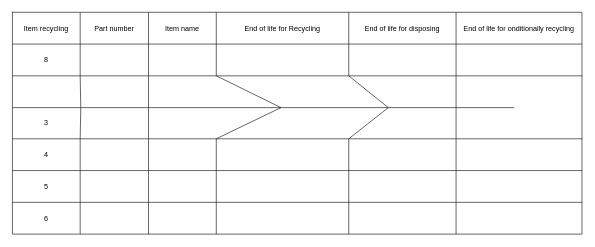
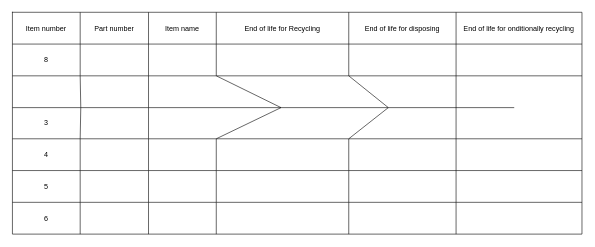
  <mxCell id="0" />
  <mxCell id="1" parent="0" />
  <mxCell id="2" value="" style="shape=table;startSize=0;container=1;collapsible=0;childLayout=tableLayout;" vertex="1" parent="1"><mxGeometry x="20" y="20" width="950" height="370" as="geometry" /></mxCell>
  <mxCell id="3" value="" style="shape=partialRectangle;collapsible=0;dropTarget=0;pointerEvents=0;fillColor=none;top=0;left=0;bottom=0;right=0;points=[[0,0.5],[1,0.5]];portConstraint=eastwest;" vertex="1" parent="2"><mxGeometry width="950" height="53" as="geometry" /></mxCell>
- <mxCell id="4" value="Item recycling" style="shape=partialRectangle;html=1;whiteSpace=wrap;connectable=0;overflow=hidden;fillColor=none;top=0;left=0;bottom=0;right=0;" vertex="1" parent="3"><mxGeometry width="113" height="53" as="geometry" /></mxCell>
+ <mxCell id="4" value="Item number" style="shape=partialRectangle;html=1;whiteSpace=wrap;connectable=0;overflow=hidden;fillColor=none;top=0;left=0;bottom=0;right=0;" vertex="1" parent="3"><mxGeometry width="113" height="53" as="geometry" /></mxCell>
  <mxCell id="5" value="Part number" style="shape=partialRectangle;html=1;whiteSpace=wrap;connectable=0;overflow=hidden;fillColor=none;top=0;left=0;bottom=0;right=0;" vertex="1" parent="3"><mxGeometry x="113" width="114" height="53" as="geometry" /></mxCell>
  <mxCell id="6" value="Item name" style="shape=partialRectangle;html=1;whiteSpace=wrap;connectable=0;overflow=hidden;fillColor=none;top=0;left=0;bottom=0;right=0;" vertex="1" parent="3"><mxGeometry x="227" width="113" height="53" as="geometry" /></mxCell>
  <mxCell id="7" value="End of life for Recycling" style="shape=partialRectangle;html=1;whiteSpace=wrap;connectable=0;overflow=hidden;fillColor=none;top=0;left=0;bottom=0;right=0;" vertex="1" parent="3"><mxGeometry x="340" width="221" height="53" as="geometry" /></mxCell>
  <mxCell id="8" value="End of life for disposing " style="shape=partialRectangle;html=1;whiteSpace=wrap;connectable=0;overflow=hidden;fillColor=none;top=0;left=0;bottom=0;right=0;" vertex="1" parent="3"><mxGeometry x="561" width="179" height="53" as="geometry" /></mxCell>
  <mxCell id="9" value="End of life for onditionally recycling" style="shape=partialRectangle;html=1;whiteSpace=wrap;connectable=0;overflow=hidden;fillColor=none;top=0;left=0;bottom=0;right=0;" vertex="1" parent="3"><mxGeometry x="740" width="210" height="53" as="geometry" /></mxCell>
  <mxCell id="10" style="shape=partialRectangle;collapsible=0;dropTarget=0;pointerEvents=0;fillColor=none;top=0;left=0;bottom=0;right=0;points=[[0,0.5],[1,0.5]];portConstraint=eastwest;" vertex="1" parent="2"><mxGeometry y="53" width="950" height="53" as="geometry" /></mxCell>
  <mxCell id="11" value="8" style="shape=partialRectangle;html=1;whiteSpace=wrap;connectable=0;overflow=hidden;fillColor=none;top=0;left=0;bottom=0;right=0;" vertex="1" parent="10"><mxGeometry width="113" height="53" as="geometry" /></mxCell>
  <mxCell id="12" style="shape=partialRectangle;html=1;whiteSpace=wrap;connectable=0;overflow=hidden;fillColor=none;top=0;left=0;bottom=0;right=0;" vertex="1" parent="10"><mxGeometry x="113" width="114" height="53" as="geometry" /></mxCell>
  <mxCell id="13" style="shape=partialRectangle;html=1;whiteSpace=wrap;connectable=0;overflow=hidden;fillColor=none;top=0;left=0;bottom=0;right=0;" vertex="1" parent="10"><mxGeometry x="227" width="113" height="53" as="geometry" /></mxCell>
  <mxCell id="14" style="shape=partialRectangle;html=1;whiteSpace=wrap;connectable=0;overflow=hidden;fillColor=none;top=0;left=0;bottom=0;right=0;" vertex="1" parent="10"><mxGeometry x="340" width="221" height="53" as="geometry" /></mxCell>
  <mxCell id="15" value="" style="shape=partialRectangle;html=1;whiteSpace=wrap;connectable=0;overflow=hidden;fillColor=none;top=0;left=0;bottom=0;right=0;" vertex="1" parent="10"><mxGeometry x="561" width="179" height="53" as="geometry" /></mxCell>
  <mxCell id="16" style="shape=partialRectangle;html=1;whiteSpace=wrap;connectable=0;overflow=hidden;fillColor=none;top=0;left=0;bottom=0;right=0;" vertex="1" parent="10"><mxGeometry x="740" width="210" height="53" as="geometry" /></mxCell>
  <mxCell id="17" style="shape=partialRectangle;collapsible=0;dropTarget=0;pointerEvents=0;fillColor=none;top=0;left=0;bottom=0;right=0;points=[[0,0.5],[1,0.5]];portConstraint=eastwest;" vertex="1" parent="2"><mxGeometry y="106" width="950" height="53" as="geometry" /></mxCell>
  <mxCell id="18" style="shape=partialRectangle;html=1;whiteSpace=wrap;connectable=0;overflow=hidden;fillColor=none;top=0;left=0;bottom=0;right=0;" vertex="1" parent="17"><mxGeometry x="113" width="114" height="53" as="geometry" /></mxCell>
  <mxCell id="19" style="shape=partialRectangle;html=1;whiteSpace=wrap;connectable=0;overflow=hidden;fillColor=none;top=0;left=0;bottom=0;right=0;" vertex="1" parent="17"><mxGeometry x="227" width="113" height="53" as="geometry" /></mxCell>
  <mxCell id="20" style="shape=partialRectangle;html=1;whiteSpace=wrap;connectable=0;overflow=hidden;fillColor=none;top=0;left=0;bottom=0;right=0;" vertex="1" parent="17"><mxGeometry x="340" width="221" height="53" as="geometry" /></mxCell>
  <mxCell id="21" style="shape=partialRectangle;html=1;whiteSpace=wrap;connectable=0;overflow=hidden;fillColor=none;top=0;left=0;bottom=0;right=0;" vertex="1" parent="17"><mxGeometry x="561" width="179" height="53" as="geometry" /></mxCell>
  <mxCell id="22" style="shape=partialRectangle;html=1;whiteSpace=wrap;connectable=0;overflow=hidden;fillColor=none;top=0;left=0;bottom=0;right=0;" vertex="1" parent="17"><mxGeometry x="740" width="210" height="53" as="geometry" /></mxCell>
  <mxCell id="23" value="" style="shape=partialRectangle;collapsible=0;dropTarget=0;pointerEvents=0;fillColor=none;top=0;left=0;bottom=0;right=0;points=[[0,0.5],[1,0.5]];portConstraint=eastwest;" vertex="1" parent="2"><mxGeometry y="159" width="950" height="52" as="geometry" /></mxCell>
  <mxCell id="24" value="3" style="shape=partialRectangle;html=1;whiteSpace=wrap;connectable=0;overflow=hidden;fillColor=none;top=0;left=0;bottom=0;right=0;" vertex="1" parent="23"><mxGeometry width="113" height="52" as="geometry" /></mxCell>
  <mxCell id="25" value="" style="shape=partialRectangle;html=1;whiteSpace=wrap;connectable=0;overflow=hidden;fillColor=none;top=0;left=0;bottom=0;right=0;" vertex="1" parent="23"><mxGeometry x="113" width="114" height="52" as="geometry" /></mxCell>
  <mxCell id="26" value="" style="shape=partialRectangle;html=1;whiteSpace=wrap;connectable=0;overflow=hidden;fillColor=none;top=0;left=0;bottom=0;right=0;" vertex="1" parent="23"><mxGeometry x="227" width="113" height="52" as="geometry" /></mxCell>
  <mxCell id="27" value="" style="shape=partialRectangle;html=1;whiteSpace=wrap;connectable=0;overflow=hidden;fillColor=none;top=0;left=0;bottom=0;right=0;" vertex="1" parent="23"><mxGeometry x="340" width="221" height="52" as="geometry" /></mxCell>
  <mxCell id="28" value="" style="shape=partialRectangle;html=1;whiteSpace=wrap;connectable=0;overflow=hidden;fillColor=none;top=0;left=0;bottom=0;right=0;" vertex="1" parent="23"><mxGeometry x="561" width="179" height="52" as="geometry" /></mxCell>
  <mxCell id="29" value="" style="shape=partialRectangle;html=1;whiteSpace=wrap;connectable=0;overflow=hidden;fillColor=none;top=0;left=0;bottom=0;right=0;" vertex="1" parent="23"><mxGeometry x="740" width="210" height="52" as="geometry" /></mxCell>
  <mxCell id="30" value="" style="shape=partialRectangle;collapsible=0;dropTarget=0;pointerEvents=0;fillColor=none;top=0;left=0;bottom=0;right=0;points=[[0,0.5],[1,0.5]];portConstraint=eastwest;" vertex="1" parent="2"><mxGeometry y="211" width="950" height="53" as="geometry" /></mxCell>
  <mxCell id="31" value="4" style="shape=partialRectangle;html=1;whiteSpace=wrap;connectable=0;overflow=hidden;fillColor=none;top=0;left=0;bottom=0;right=0;" vertex="1" parent="30"><mxGeometry width="113" height="53" as="geometry" /></mxCell>
  <mxCell id="32" value="" style="shape=partialRectangle;html=1;whiteSpace=wrap;connectable=0;overflow=hidden;fillColor=none;top=0;left=0;bottom=0;right=0;" vertex="1" parent="30"><mxGeometry x="113" width="114" height="53" as="geometry" /></mxCell>
  <mxCell id="33" value="" style="shape=partialRectangle;html=1;whiteSpace=wrap;connectable=0;overflow=hidden;fillColor=none;top=0;left=0;bottom=0;right=0;" vertex="1" parent="30"><mxGeometry x="227" width="113" height="53" as="geometry" /></mxCell>
  <mxCell id="34" value="" style="shape=partialRectangle;html=1;whiteSpace=wrap;connectable=0;overflow=hidden;fillColor=none;top=0;left=0;bottom=0;right=0;" vertex="1" parent="30"><mxGeometry x="340" width="221" height="53" as="geometry" /></mxCell>
  <mxCell id="35" value="" style="shape=partialRectangle;html=1;whiteSpace=wrap;connectable=0;overflow=hidden;fillColor=none;top=0;left=0;bottom=0;right=0;" vertex="1" parent="30"><mxGeometry x="561" width="179" height="53" as="geometry" /></mxCell>
  <mxCell id="36" value="" style="shape=partialRectangle;html=1;whiteSpace=wrap;connectable=0;overflow=hidden;fillColor=none;top=0;left=0;bottom=0;right=0;" vertex="1" parent="30"><mxGeometry x="740" width="210" height="53" as="geometry" /></mxCell>
  <mxCell id="37" value="" style="shape=partialRectangle;collapsible=0;dropTarget=0;pointerEvents=0;fillColor=none;top=0;left=0;bottom=0;right=0;points=[[0,0.5],[1,0.5]];portConstraint=eastwest;" vertex="1" parent="2"><mxGeometry y="264" width="950" height="53" as="geometry" /></mxCell>
  <mxCell id="38" value="5" style="shape=partialRectangle;html=1;whiteSpace=wrap;connectable=0;overflow=hidden;fillColor=none;top=0;left=0;bottom=0;right=0;" vertex="1" parent="37"><mxGeometry width="113" height="53" as="geometry" /></mxCell>
  <mxCell id="39" value="" style="shape=partialRectangle;html=1;whiteSpace=wrap;connectable=0;overflow=hidden;fillColor=none;top=0;left=0;bottom=0;right=0;" vertex="1" parent="37"><mxGeometry x="113" width="114" height="53" as="geometry" /></mxCell>
  <mxCell id="40" value="" style="shape=partialRectangle;html=1;whiteSpace=wrap;connectable=0;overflow=hidden;fillColor=none;top=0;left=0;bottom=0;right=0;" vertex="1" parent="37"><mxGeometry x="227" width="113" height="53" as="geometry" /></mxCell>
  <mxCell id="41" value="" style="shape=partialRectangle;html=1;whiteSpace=wrap;connectable=0;overflow=hidden;fillColor=none;top=0;left=0;bottom=0;right=0;" vertex="1" parent="37"><mxGeometry x="340" width="221" height="53" as="geometry" /></mxCell>
  <mxCell id="42" value="" style="shape=partialRectangle;html=1;whiteSpace=wrap;connectable=0;overflow=hidden;fillColor=none;top=0;left=0;bottom=0;right=0;" vertex="1" parent="37"><mxGeometry x="561" width="179" height="53" as="geometry" /></mxCell>
  <mxCell id="43" value="" style="shape=partialRectangle;html=1;whiteSpace=wrap;connectable=0;overflow=hidden;fillColor=none;top=0;left=0;bottom=0;right=0;" vertex="1" parent="37"><mxGeometry x="740" width="210" height="53" as="geometry" /></mxCell>
  <mxCell id="44" value="" style="shape=partialRectangle;collapsible=0;dropTarget=0;pointerEvents=0;fillColor=none;top=0;left=0;bottom=0;right=0;points=[[0,0.5],[1,0.5]];portConstraint=eastwest;" vertex="1" parent="2"><mxGeometry y="317" width="950" height="53" as="geometry" /></mxCell>
  <mxCell id="45" value="6" style="shape=partialRectangle;html=1;whiteSpace=wrap;connectable=0;overflow=hidden;fillColor=none;top=0;left=0;bottom=0;right=0;" vertex="1" parent="44"><mxGeometry width="113" height="53" as="geometry" /></mxCell>
  <mxCell id="46" value="" style="shape=partialRectangle;html=1;whiteSpace=wrap;connectable=0;overflow=hidden;fillColor=none;top=0;left=0;bottom=0;right=0;" vertex="1" parent="44"><mxGeometry x="113" width="114" height="53" as="geometry" /></mxCell>
  <mxCell id="47" value="" style="shape=partialRectangle;html=1;whiteSpace=wrap;connectable=0;overflow=hidden;fillColor=none;top=0;left=0;bottom=0;right=0;" vertex="1" parent="44"><mxGeometry x="227" width="113" height="53" as="geometry" /></mxCell>
  <mxCell id="48" value="" style="shape=partialRectangle;html=1;whiteSpace=wrap;connectable=0;overflow=hidden;fillColor=none;top=0;left=0;bottom=0;right=0;" vertex="1" parent="44"><mxGeometry x="340" width="221" height="53" as="geometry" /></mxCell>
  <mxCell id="49" value="" style="shape=partialRectangle;html=1;whiteSpace=wrap;connectable=0;overflow=hidden;fillColor=none;top=0;left=0;bottom=0;right=0;" vertex="1" parent="44"><mxGeometry x="561" width="179" height="53" as="geometry" /></mxCell>
  <mxCell id="50" value="" style="shape=partialRectangle;html=1;whiteSpace=wrap;connectable=0;overflow=hidden;fillColor=none;top=0;left=0;bottom=0;right=0;" vertex="1" parent="44"><mxGeometry x="740" width="210" height="53" as="geometry" /></mxCell>
